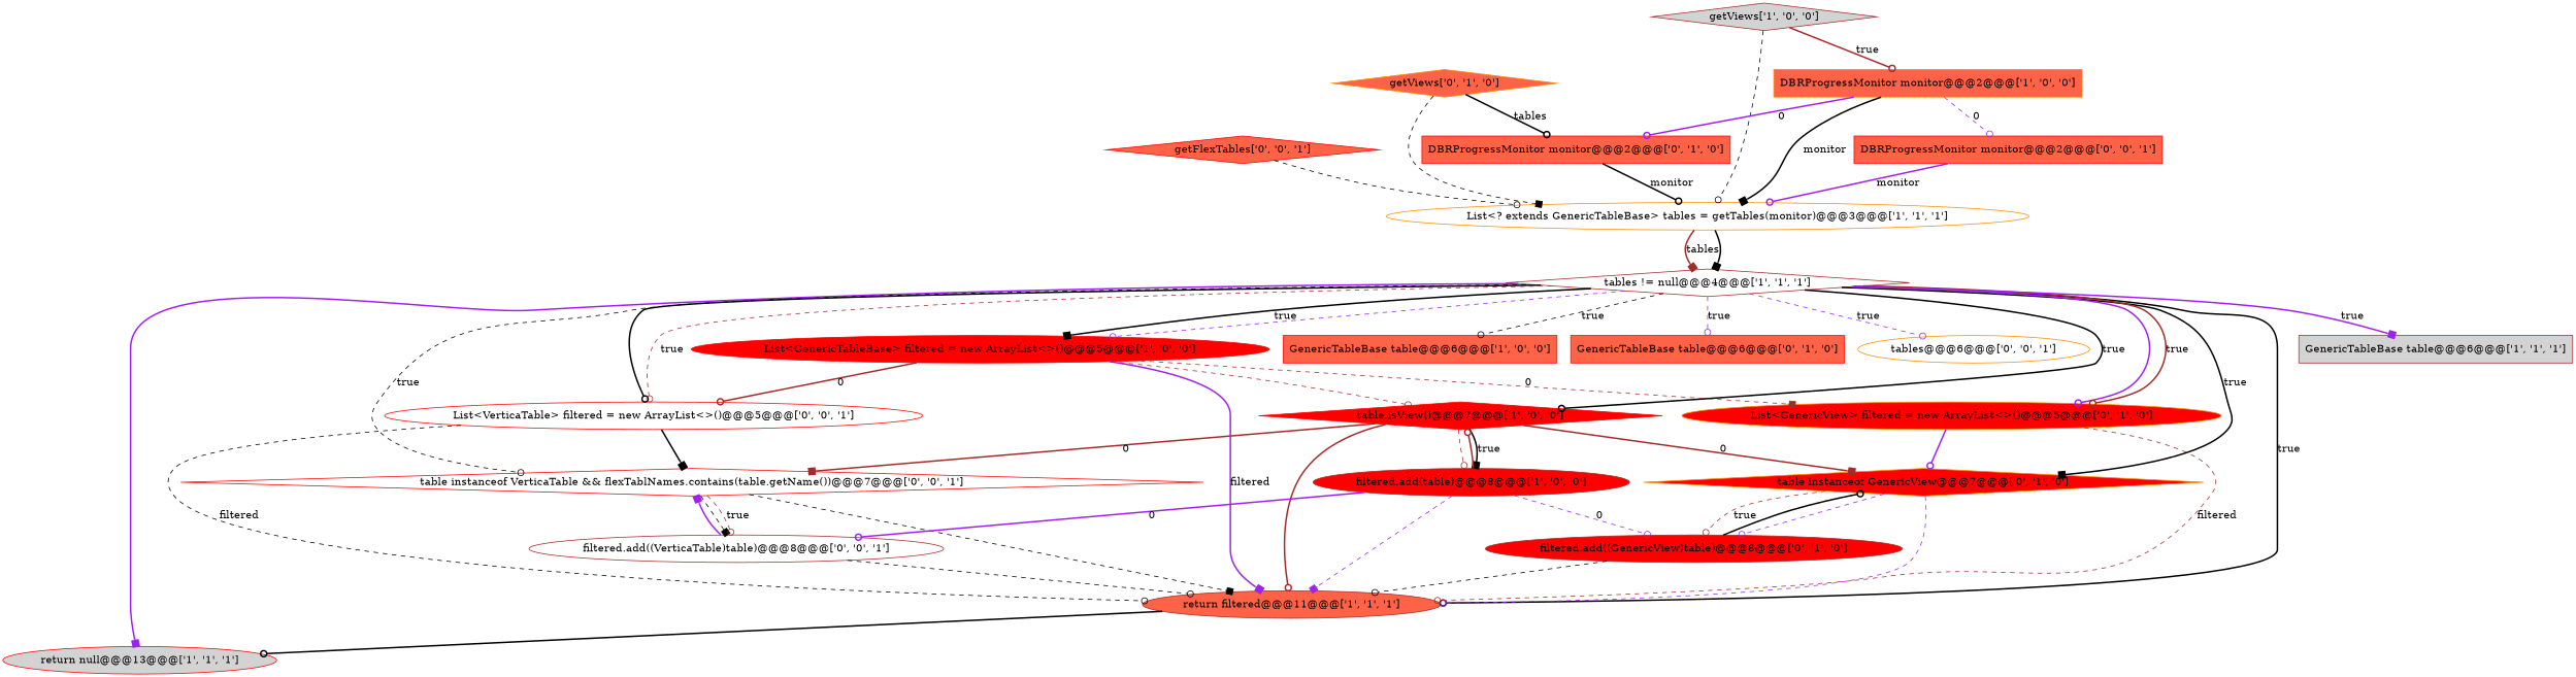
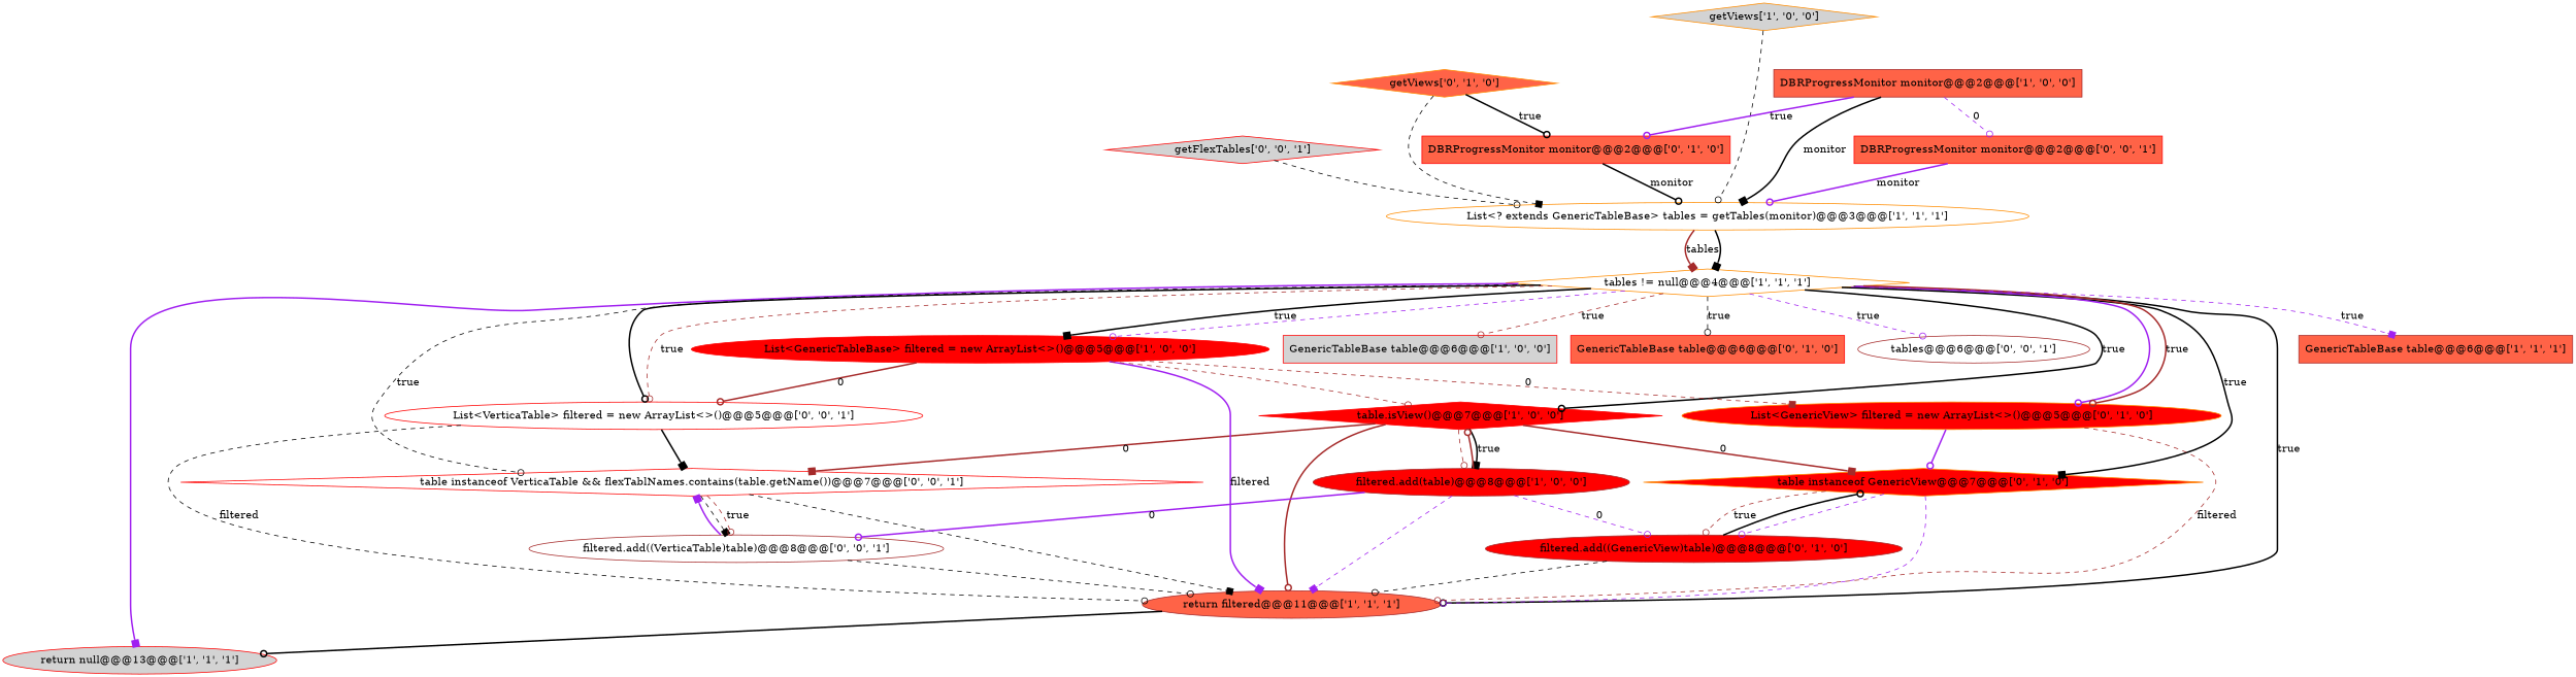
  digraph {
    node [color=red fillcolor=tomato shape=ellipse style=filled]
    edge [arrowhead=odot color=black style=bold]
-   n1 [label="getFlexTables['0', '0', '1']" shape=diamond]
+   n1 [fillcolor=lightgray label="getFlexTables['0', '0', '1']" shape=diamond]
    n2 [color=darkorange fillcolor=white label="List<? extends GenericTableBase> tables = getTables(monitor)@@@3@@@['1', '1', '1']"]
    n3 [label="DBRProgressMonitor monitor@@@2@@@['0', '0', '1']" shape=box]
-   n4 [color=brown fillcolor=white label="tables != null@@@4@@@['1', '1', '1']" shape=diamond]
+   n4 [color=darkorange fillcolor=white label="tables != null@@@4@@@['1', '1', '1']" shape=diamond]
    n5 [color=brown label="return filtered@@@11@@@['1', '1', '1']"]
    n6 [fillcolor=lightgray label="return null@@@13@@@['1', '1', '1']"]
    n7 [fillcolor=white label="table instanceof VerticaTable && flexTablNames.contains(table.getName())@@@7@@@['0', '0', '1']" shape=diamond]
    n8 [color=brown fillcolor=white label="filtered.add((VerticaTable)table)@@@8@@@['0', '0', '1']"]
    n9 [fillcolor=red label="table.isView()@@@7@@@['1', '0', '0']" shape=diamond]
    n10 [color=darkorange fillcolor=red label="table instanceof GenericView@@@7@@@['0', '1', '0']" shape=diamond]
    n11 [color=brown fillcolor=red label="filtered.add(table)@@@8@@@['1', '0', '0']"]
    n12 [color=brown fillcolor=red label="filtered.add((GenericView)table)@@@8@@@['0', '1', '0']"]
-   n13 [color=brown fillcolor=lightgray label="getViews['1', '0', '0']" shape=diamond]
-   n14 [color=darkorange label="DBRProgressMonitor monitor@@@2@@@['1', '0', '0']" shape=box]
+   n13 [color=darkorange fillcolor=lightgray label="getViews['1', '0', '0']" shape=diamond]
+   n14 [color=brown label="DBRProgressMonitor monitor@@@2@@@['1', '0', '0']" shape=box]
    n15 [label="DBRProgressMonitor monitor@@@2@@@['0', '1', '0']" shape=box]
-   n16 [label="GenericTableBase table@@@6@@@['1', '0', '0']" shape=box]
+   n16 [fillcolor=lightgray label="GenericTableBase table@@@6@@@['1', '0', '0']" shape=box]
    n17 [label="GenericTableBase table@@@6@@@['0', '1', '0']" shape=box]
-   n18 [color=darkorange fillcolor=white label="tables@@@6@@@['0', '0', '1']"]
+   n18 [color=brown fillcolor=white label="tables@@@6@@@['0', '0', '1']"]
    n19 [fillcolor=white label="List<VerticaTable> filtered = new ArrayList<>()@@@5@@@['0', '0', '1']"]
    n20 [color=darkorange fillcolor=red label="List<GenericView> filtered = new ArrayList<>()@@@5@@@['0', '1', '0']"]
    n21 [fillcolor=red label="List<GenericTableBase> filtered = new ArrayList<>()@@@5@@@['1', '0', '0']"]
-   n22 [color=brown fillcolor=lightgray label="GenericTableBase table@@@6@@@['1', '1', '1']" shape=box]
+   n22 [color=brown label="GenericTableBase table@@@6@@@['1', '1', '1']" shape=box]
    n23 [color=darkorange label="getViews['0', '1', '0']" shape=diamond]
    n1 -> n2 [style=dashed]
    n2 -> n4 [arrowhead=box color=brown label=tables]
    n2 -> n4 [arrowhead=box]
    n3 -> n2 [color=purple label=monitor]
    n4 -> n5 [label=true]
    n4 -> n6 [arrowhead=box color=purple]
    n4 -> n7 [label=true style=dashed]
    n4 -> n9 [label=true]
    n4 -> n10 [arrowhead=box label=true]
-   n4 -> n16 [label=true style=dashed]
-   n4 -> n17 [color=purple label=true style=dashed]
+   n4 -> n16 [color=brown label=true style=dashed]
+   n4 -> n17 [label=true style=dashed]
    n4 -> n18 [color=purple label=true style=dashed]
    n4 -> n19
    n4 -> n19 [color=brown label=true style=dashed]
    n4 -> n20 [color=purple]
    n4 -> n20 [color=brown label=true]
    n4 -> n21 [color=purple style=dashed]
    n4 -> n21 [arrowhead=box label=true]
-   n4 -> n22 [arrowhead=box color=purple label=true]
+   n4 -> n22 [arrowhead=box color=purple label=true style=dashed]
    n5 -> n6
    n7 -> n5 [arrowhead=box style=dashed]
    n7 -> n8 [arrowhead=box style=dashed]
    n7 -> n8 [color=brown label=true style=dashed]
    n8 -> n5 [style=dashed]
    n8 -> n7 [arrowhead=box color=purple]
    n9 -> n5 [color=brown]
    n9 -> n7 [arrowhead=box color=brown label=0]
    n9 -> n10 [arrowhead=box color=brown label=0]
    n9 -> n11 [arrowhead=box label=true]
    n9 -> n11 [color=brown style=dashed]
    n10 -> n5 [color=purple style=dashed]
    n10 -> n12 [color=purple style=dashed]
    n10 -> n12 [color=brown label=true style=dashed]
    n11 -> n5 [arrowhead=box color=purple style=dashed]
    n11 -> n8 [color=purple label=0]
    n11 -> n9 [color=brown]
    n11 -> n12 [color=purple label=0 style=dashed]
    n12 -> n5 [style=dashed]
    n12 -> n10
    n13 -> n2 [style=dashed]
-   n13 -> n14 [color=brown label=true]
    n14 -> n2 [arrowhead=box label=monitor]
    n14 -> n3 [color=purple label=0 style=dashed]
-   n14 -> n15 [color=purple label=0]
+   n14 -> n15 [color=purple label=true]
    n15 -> n2 [label=monitor]
    n19 -> n5 [label=filtered style=dashed]
    n19 -> n7 [arrowhead=box]
    n20 -> n5 [color=brown label=filtered style=dashed]
    n20 -> n10 [color=purple]
    n21 -> n5 [arrowhead=box color=purple label=filtered]
    n21 -> n9 [color=brown style=dashed]
    n21 -> n19 [color=brown label=0]
    n21 -> n20 [arrowhead=box color=brown label=0 style=dashed]
    n23 -> n2 [arrowhead=box style=dashed]
-   n23 -> n15 [label=tables]
+   n23 -> n15 [label=true]
  }
